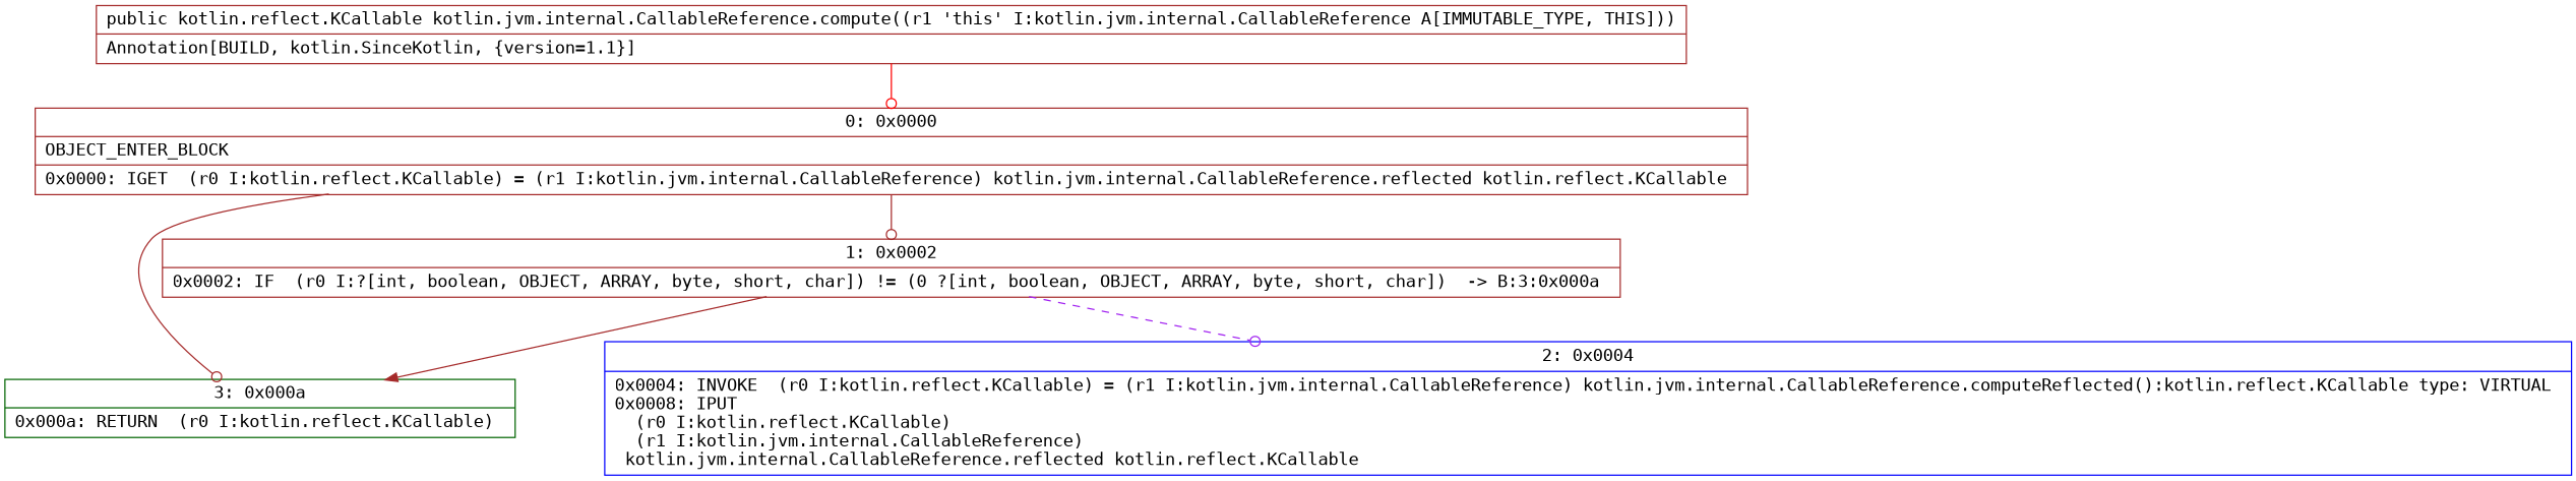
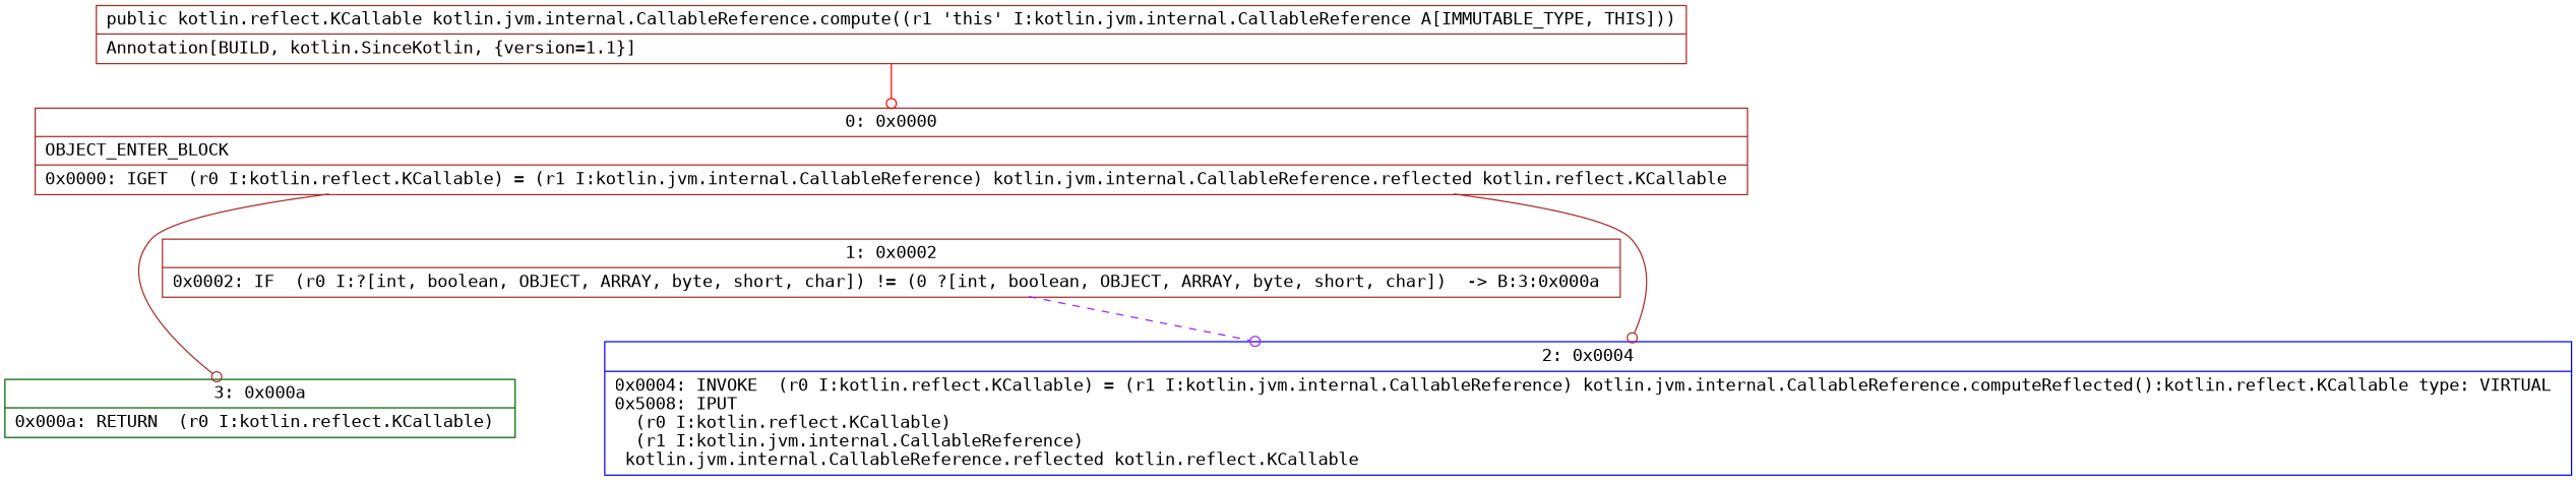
  digraph {
    fontname="DejaVu Sans Mono"
    node [color=brown fontname="DejaVu Sans Mono" shape=record]
    edge [arrowhead=odot color=brown fontname="DejaVu Sans Mono"]
    n1 [label="{0\:\ 0x0000|OBJECT_ENTER_BLOCK\l|0x0000: IGET  (r0 I:kotlin.reflect.KCallable) = (r1 I:kotlin.jvm.internal.CallableReference) kotlin.jvm.internal.CallableReference.reflected kotlin.reflect.KCallable \l}"]
    n2 [label="{1\:\ 0x0002|0x0002: IF  (r0 I:?[int, boolean, OBJECT, ARRAY, byte, short, char]) != (0 ?[int, boolean, OBJECT, ARRAY, byte, short, char])  \-\> B:3:0x000a \l}"]
    n3 [color=darkgreen label="{3\:\ 0x000a|0x000a: RETURN  (r0 I:kotlin.reflect.KCallable) \l}"]
-   n4 [color=blue label="{2\:\ 0x0004|0x0004: INVOKE  (r0 I:kotlin.reflect.KCallable) = (r1 I:kotlin.jvm.internal.CallableReference) kotlin.jvm.internal.CallableReference.computeReflected():kotlin.reflect.KCallable type: VIRTUAL \l0x0008: IPUT  \l  (r0 I:kotlin.reflect.KCallable)\l  (r1 I:kotlin.jvm.internal.CallableReference)\l kotlin.jvm.internal.CallableReference.reflected kotlin.reflect.KCallable \l}"]
+   n4 [color=blue label="{2\:\ 0x0004|0x0004: INVOKE  (r0 I:kotlin.reflect.KCallable) = (r1 I:kotlin.jvm.internal.CallableReference) kotlin.jvm.internal.CallableReference.computeReflected():kotlin.reflect.KCallable type: VIRTUAL \l0x5008: IPUT  \l  (r0 I:kotlin.reflect.KCallable)\l  (r1 I:kotlin.jvm.internal.CallableReference)\l kotlin.jvm.internal.CallableReference.reflected kotlin.reflect.KCallable \l}"]
    n5 [label="{public kotlin.reflect.KCallable kotlin.jvm.internal.CallableReference.compute((r1 'this' I:kotlin.jvm.internal.CallableReference A[IMMUTABLE_TYPE, THIS]))  | Annotation[BUILD, kotlin.SinceKotlin, \{version=1.1\}]\l}"]
-   n1 -> n2
+   n1 -> n4
    n1 -> n3
-   n2 -> n3 [arrowhead=normal]
    n2 -> n4 [color=purple style=dashed]
    n5 -> n1 [color=red]
  }
